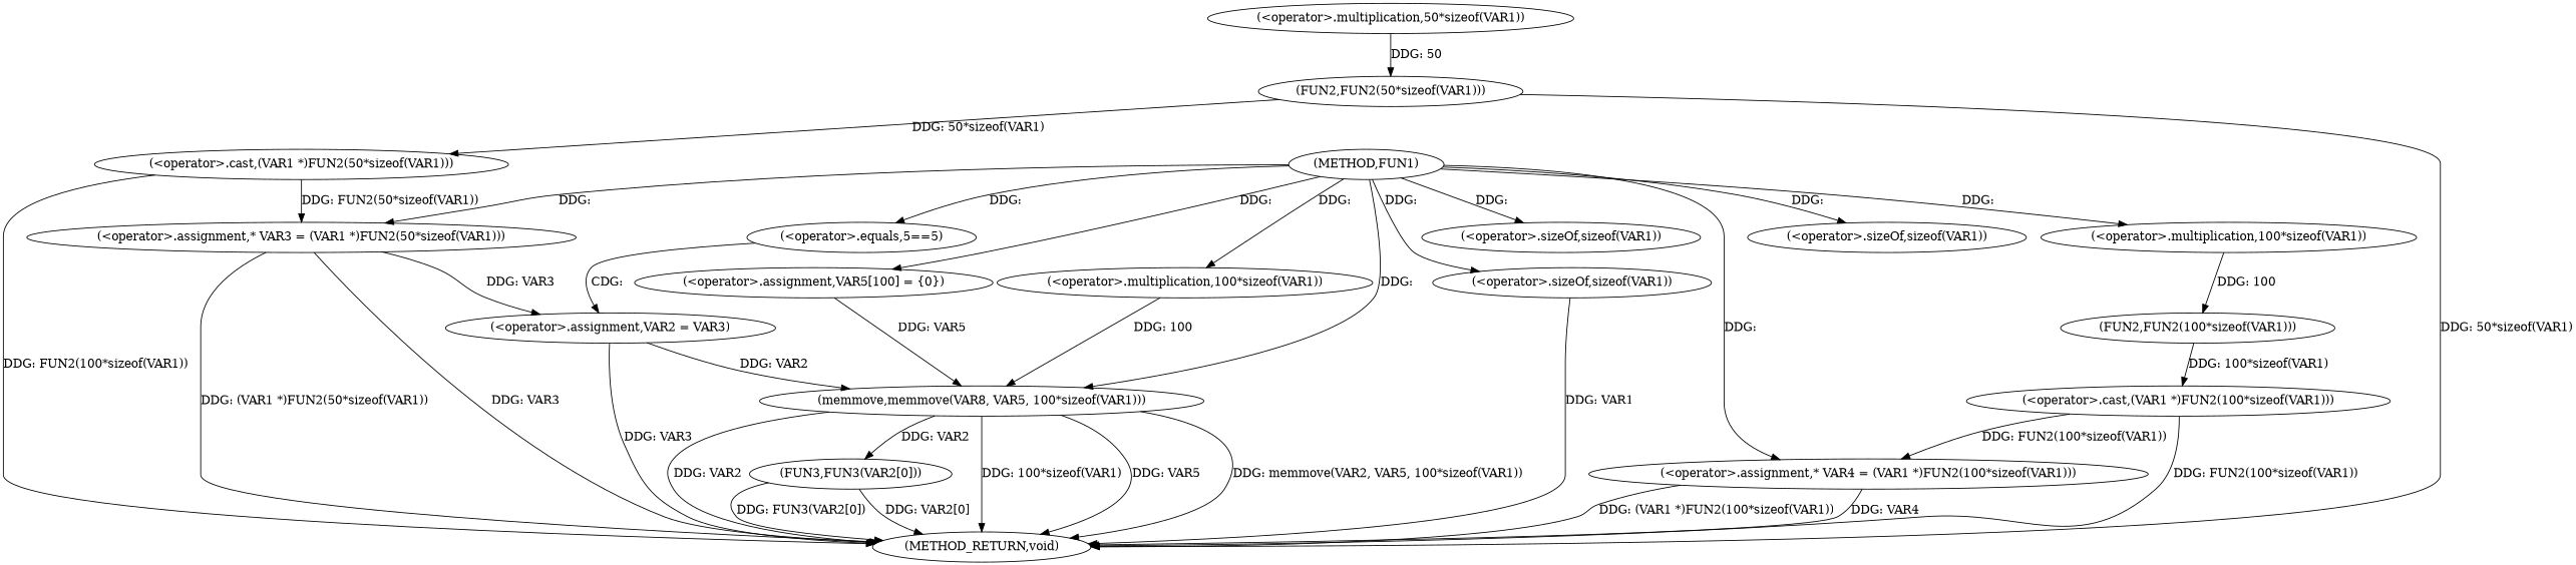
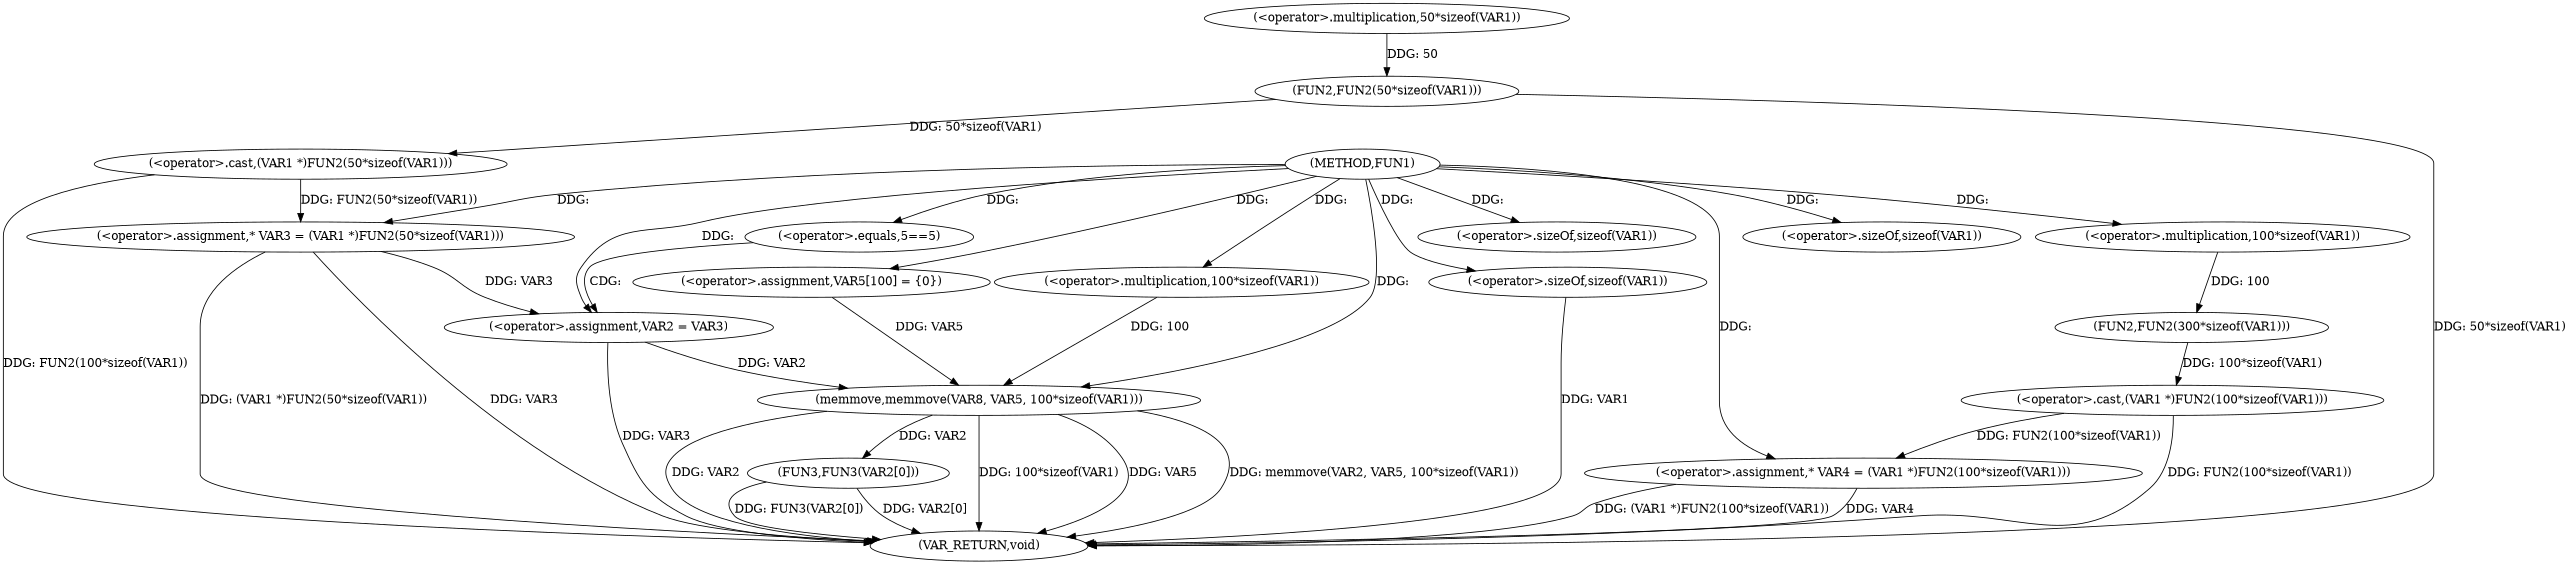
  digraph {
    n1 [label="(METHOD,FUN1)"]
    n2 [label="(<operator>.assignment,* VAR3 = (VAR1 *)FUN2(50*sizeof(VAR1)))"]
    n3 [label="(<operator>.sizeOf,sizeof(VAR1))"]
    n4 [label="(<operator>.assignment,* VAR4 = (VAR1 *)FUN2(100*sizeof(VAR1)))"]
    n5 [label="(<operator>.multiplication,100*sizeof(VAR1))"]
    n6 [label="(<operator>.sizeOf,sizeof(VAR1))"]
    n7 [label="(<operator>.equals,5==5)"]
    n8 [label="(<operator>.assignment,VAR2 = VAR3)"]
    n9 [label="(<operator>.assignment,VAR5[100] = {0})"]
    n10 [label="(memmove,memmove(VAR8, VAR5, 100*sizeof(VAR1)))"]
    n11 [label="(<operator>.multiplication,100*sizeof(VAR1))"]
    n12 [label="(<operator>.sizeOf,sizeof(VAR1))"]
-   n13 [label="(METHOD_RETURN,void)"]
+   n13 [label="(VAR_RETURN,void)"]
    n14 [label="(<operator>.multiplication,50*sizeof(VAR1))"]
    n15 [label="(FUN2,FUN2(50*sizeof(VAR1)))"]
-   n16 [label="(FUN2,FUN2(100*sizeof(VAR1)))"]
+   n16 [label="(FUN2,FUN2(300*sizeof(VAR1)))"]
    n17 [label="(FUN3,FUN3(VAR2[0]))"]
    n18 [label="(<operator>.cast,(VAR1 *)FUN2(50*sizeof(VAR1)))"]
    n19 [label="(<operator>.cast,(VAR1 *)FUN2(100*sizeof(VAR1)))"]
    n1 -> n2 [label="DDG: "]
    n1 -> n3 [label="DDG: "]
    n1 -> n4 [label="DDG: "]
    n1 -> n5 [label="DDG: "]
    n1 -> n6 [label="DDG: "]
    n1 -> n7 [label="DDG: "]
+   n1 -> n8 [label="DDG: "]
    n1 -> n9 [label="DDG: "]
    n1 -> n10 [label="DDG: "]
    n1 -> n11 [label="DDG: "]
    n1 -> n12 [label="DDG: "]
    n2 -> n8 [label="DDG: VAR3"]
    n2 -> n13 [label="DDG: VAR3"]
    n2 -> n13 [label="DDG: (VAR1 *)FUN2(50*sizeof(VAR1))"]
    n4 -> n13 [label="DDG: VAR4"]
    n4 -> n13 [label="DDG: (VAR1 *)FUN2(100*sizeof(VAR1))"]
    n5 -> n16 [label="DDG: 100"]
    n7 -> n8 [label="CDG: "]
    n8 -> n10 [label="DDG: VAR2"]
    n8 -> n13 [label="DDG: VAR3"]
    n9 -> n10 [label="DDG: VAR5"]
    n10 -> n13 [label="DDG: memmove(VAR2, VAR5, 100*sizeof(VAR1))"]
    n10 -> n13 [label="DDG: VAR2"]
    n10 -> n13 [label="DDG: 100*sizeof(VAR1)"]
    n10 -> n13 [label="DDG: VAR5"]
    n10 -> n17 [label="DDG: VAR2"]
    n11 -> n10 [label="DDG: 100"]
    n12 -> n13 [label="DDG: VAR1"]
    n14 -> n15 [label="DDG: 50"]
    n15 -> n13 [label="DDG: 50*sizeof(VAR1)"]
    n15 -> n18 [label="DDG: 50*sizeof(VAR1)"]
    n16 -> n19 [label="DDG: 100*sizeof(VAR1)"]
    n17 -> n13 [label="DDG: FUN3(VAR2[0])"]
    n17 -> n13 [label="DDG: VAR2[0]"]
    n18 -> n2 [label="DDG: FUN2(50*sizeof(VAR1))"]
    n18 -> n13 [label="DDG: FUN2(100*sizeof(VAR1))"]
    n19 -> n4 [label="DDG: FUN2(100*sizeof(VAR1))"]
    n19 -> n13 [label="DDG: FUN2(100*sizeof(VAR1))"]
  }
